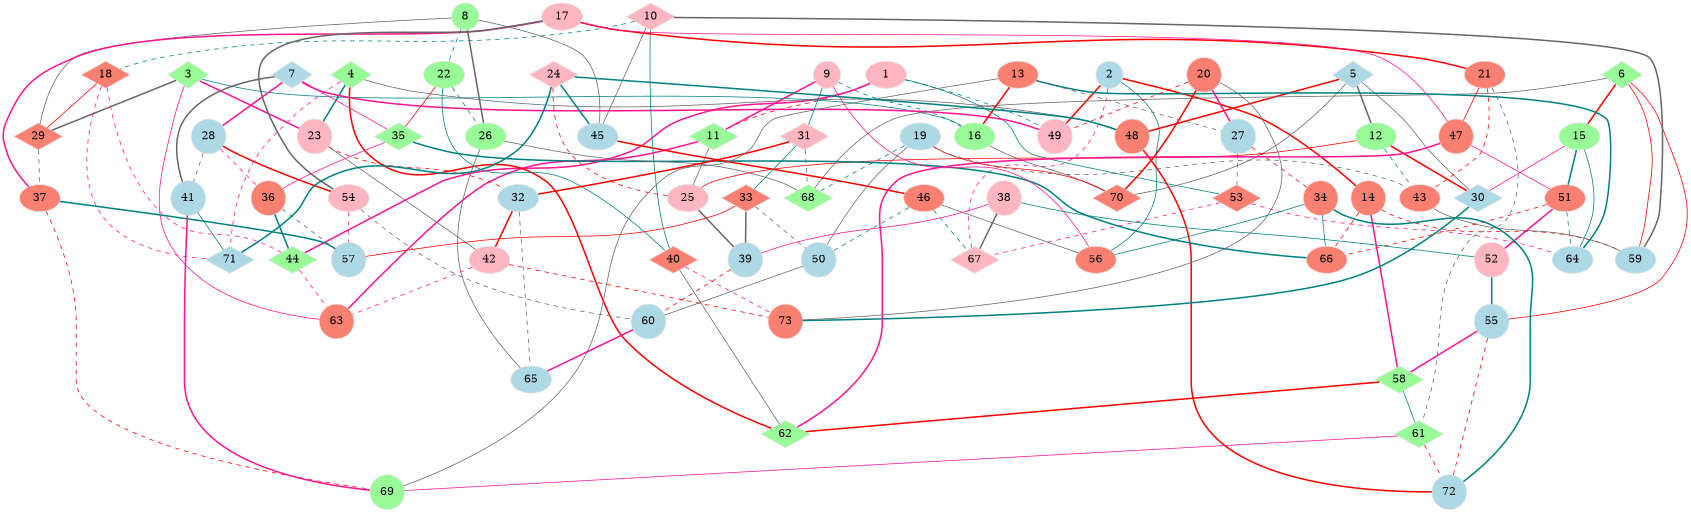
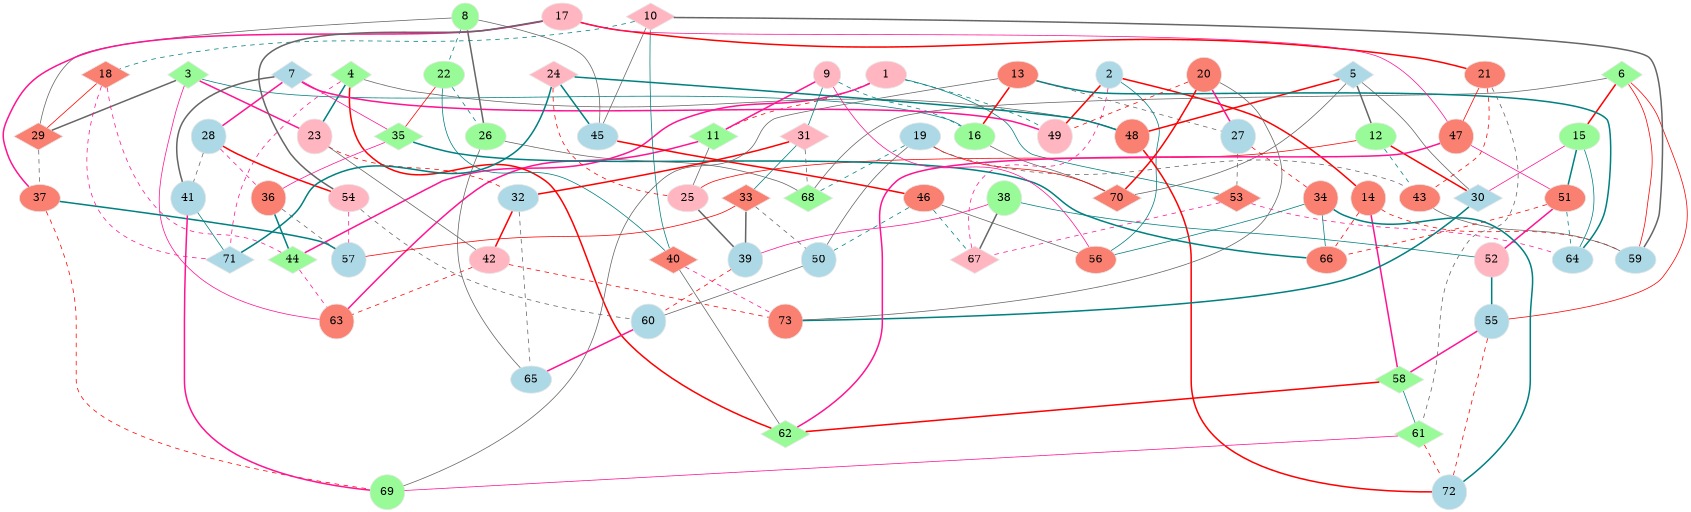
  graph {
    node [color=gray90 fillcolor=salmon shape=circle style=filled]
    edge [color=gray40 style=bold]
    1 [fillcolor=lightpink shape=ellipse]
    11 [fillcolor=palegreen shape=diamond]
    44 [fillcolor=palegreen shape=diamond]
    49 [fillcolor=lightpink]
    53 [shape=diamond]
    63
    25 [fillcolor=lightpink shape=ellipse]
    67 [fillcolor=lightpink shape=diamond]
    64 [fillcolor=lightblue shape=ellipse]
    2 [fillcolor=lightblue]
    14
    56 [shape=ellipse]
    59 [fillcolor=lightblue shape=ellipse]
    58 [fillcolor=palegreen shape=diamond]
    66 [shape=ellipse]
    3 [fillcolor=palegreen shape=diamond]
    16 [fillcolor=palegreen shape=ellipse]
    23 [fillcolor=lightpink]
    29 [shape=diamond]
    70 [shape=diamond]
    32 [fillcolor=lightblue shape=ellipse]
    42 [fillcolor=lightpink shape=ellipse]
    37 [shape=ellipse]
    4 [fillcolor=palegreen shape=diamond]
    48
    62 [fillcolor=palegreen shape=diamond]
    71 [fillcolor=lightblue shape=diamond]
    72 [fillcolor=lightblue]
    5 [fillcolor=lightblue shape=diamond]
    12 [fillcolor=palegreen shape=ellipse]
    30 [fillcolor=lightblue shape=diamond]
    43 [shape=ellipse]
    73
    6 [fillcolor=palegreen shape=diamond]
    15 [fillcolor=palegreen shape=ellipse]
    55 [fillcolor=lightblue]
    68 [fillcolor=palegreen shape=diamond]
    51 [shape=ellipse]
    7 [fillcolor=lightblue shape=diamond]
    28 [fillcolor=lightblue]
    35 [fillcolor=palegreen shape=diamond]
    41 [fillcolor=lightblue]
    54 [fillcolor=lightpink shape=ellipse]
    36
    69 [fillcolor=palegreen]
    8 [fillcolor=palegreen]
    22 [fillcolor=palegreen shape=ellipse]
    26 [fillcolor=palegreen shape=ellipse]
    45 [fillcolor=lightblue shape=ellipse]
    40 [shape=diamond]
    65 [fillcolor=lightblue shape=ellipse]
    46 [shape=ellipse]
    9 [fillcolor=lightpink]
    31 [fillcolor=lightpink shape=diamond]
    33 [shape=diamond]
    10 [fillcolor=lightpink shape=diamond]
    18 [shape=diamond]
    39 [fillcolor=lightblue]
    13 [shape=ellipse]
    27 [fillcolor=lightblue]
    34
    61 [fillcolor=palegreen shape=diamond]
    52 [fillcolor=lightpink]
    17 [fillcolor=lightpink shape=ellipse]
    21 [shape=ellipse]
    47
    57 [fillcolor=lightblue]
    60 [fillcolor=lightblue]
    19 [fillcolor=lightblue shape=ellipse]
    50 [fillcolor=lightblue]
    20
    24 [fillcolor=lightpink shape=diamond]
-   38 [fillcolor=lightpink]
+   38 [fillcolor=palegreen]
    1 -- 11 [color=red style=dashed]
    1 -- 44 [color=deeppink]
    1 -- 49 [color=teal style=dashed]
    1 -- 53 [color=teal style=solid]
    11 -- 63 [color=deeppink]
    11 -- 25 [style=solid]
    44 -- 63 [color=deeppink style=dashed]
    53 -- 67 [color=deeppink style=dashed]
    53 -- 64 [color=deeppink style=dashed]
    25 -- 39
    2 -- 49 [color=red]
    2 -- 67 [color=deeppink style=dashed]
    2 -- 14 [color=red]
    2 -- 56 [color=teal style=solid]
    14 -- 59 [color=red style=dashed]
    14 -- 58 [color=deeppink]
    14 -- 66 [color=red style=dashed]
    58 -- 62 [color=red]
    58 -- 61 [color=teal style=solid]
    3 -- 63 [color=deeppink style=solid]
    3 -- 16 [color=teal style=solid]
    3 -- 23 [color=deeppink]
    3 -- 29
    16 -- 70 [style=solid]
    23 -- 32 [color=red style=dashed]
    23 -- 42 [style=solid]
    29 -- 37 [style=dashed]
    32 -- 42 [color=red]
    32 -- 65 [style=dashed]
-   42 -- 63 [color=deeppink style=dashed]
+   42 -- 63 [color=red style=dashed]
    42 -- 73 [color=red style=dashed]
    37 -- 69 [color=red style=dashed]
    37 -- 57 [color=teal]
    4 -- 23 [color=teal]
    4 -- 48 [style=solid]
    4 -- 62 [color=red]
    4 -- 71 [color=deeppink style=dashed]
    48 -- 72 [color=red]
    5 -- 70 [style=solid]
    5 -- 48 [color=red]
    5 -- 12
    5 -- 30 [style=solid]
    12 -- 25 [color=red style=solid]
    12 -- 30 [color=red]
    12 -- 43 [color=teal style=dashed]
    30 -- 73 [color=teal]
    43 -- 59 [style=solid]
    6 -- 59 [color=red style=solid]
    6 -- 15 [color=red]
    6 -- 55 [color=red style=solid]
    6 -- 68 [style=solid]
    15 -- 64 [color=teal style=solid]
    15 -- 30 [color=deeppink style=solid]
    15 -- 51 [color=teal]
    55 -- 58 [color=deeppink]
    55 -- 72 [color=red style=dashed]
    51 -- 64 [color=teal style=dashed]
    51 -- 66 [color=red style=dashed]
    51 -- 52 [color=deeppink]
    7 -- 49 [color=deeppink]
    7 -- 28 [color=deeppink]
    7 -- 35 [color=deeppink style=solid]
    7 -- 41
    28 -- 41 [style=dashed]
    28 -- 54 [color=red]
    28 -- 36 [color=deeppink style=dashed]
    35 -- 66 [color=teal]
    35 -- 36 [color=deeppink style=solid]
    41 -- 71 [color=teal style=solid]
    41 -- 69 [color=deeppink]
    54 -- 57 [color=deeppink style=dashed]
    54 -- 60 [style=dashed]
    36 -- 44 [color=teal]
    36 -- 57 [style=dashed]
    8 -- 29 [style=solid]
    8 -- 22 [color=teal style=dashed]
    8 -- 26
    8 -- 45 [style=solid]
    22 -- 35 [color=red style=solid]
    22 -- 26 [color=teal style=dashed]
    22 -- 40 [color=teal style=solid]
    26 -- 68 [style=solid]
    26 -- 65 [style=solid]
    45 -- 46 [color=red]
    40 -- 62 [style=solid]
    40 -- 73 [color=deeppink style=dashed]
    46 -- 67 [color=teal style=dashed]
    46 -- 56 [style=solid]
    46 -- 50 [color=teal style=dashed]
    9 -- 11 [color=deeppink]
    9 -- 56 [color=deeppink style=solid]
    9 -- 16 [color=teal style=dashed]
    9 -- 31 [color=teal style=solid]
    31 -- 32 [color=red]
    31 -- 68 [style=dashed]
    31 -- 33 [color=teal style=solid]
    33 -- 39
    33 -- 57 [color=red style=solid]
    33 -- 50 [style=dashed]
    10 -- 59
    10 -- 45 [style=solid]
    10 -- 40 [color=teal style=solid]
    10 -- 18 [color=teal style=dashed]
    18 -- 44 [color=deeppink style=dashed]
    18 -- 29 [color=red style=solid]
    18 -- 71 [color=deeppink style=dashed]
    39 -- 60 [color=red style=dashed]
    13 -- 64 [color=teal]
    13 -- 16 [color=red]
    13 -- 69 [style=solid]
    13 -- 27 [style=dashed]
    27 -- 53 [style=dashed]
    27 -- 34 [color=red style=dashed]
    34 -- 56 [color=teal style=solid]
    34 -- 66 [color=teal style=solid]
    34 -- 72 [color=teal]
    61 -- 72 [color=red style=dashed]
    61 -- 69 [color=deeppink style=solid]
    52 -- 55 [color=teal]
    17 -- 37 [color=deeppink]
    17 -- 54
    17 -- 21 [color=red]
    17 -- 47 [color=deeppink style=solid]
    21 -- 43 [color=red style=dashed]
    21 -- 61 [style=dashed]
    21 -- 47 [color=red style=solid]
    47 -- 62 [color=deeppink]
    47 -- 51 [color=deeppink style=solid]
    60 -- 65 [color=deeppink]
    19 -- 70 [color=red style=solid]
    19 -- 43 [style=dashed]
    19 -- 68 [color=teal style=dashed]
    19 -- 50 [style=solid]
    50 -- 60 [style=solid]
    20 -- 49 [color=red style=dashed]
    20 -- 70 [color=red]
    20 -- 73 [style=solid]
    20 -- 27 [color=deeppink]
    24 -- 25 [color=red style=dashed]
    24 -- 48 [color=teal]
    24 -- 71 [color=teal]
    24 -- 45 [color=teal]
    38 -- 67
    38 -- 39 [color=deeppink style=solid]
    38 -- 52 [color=teal style=solid]
  }
